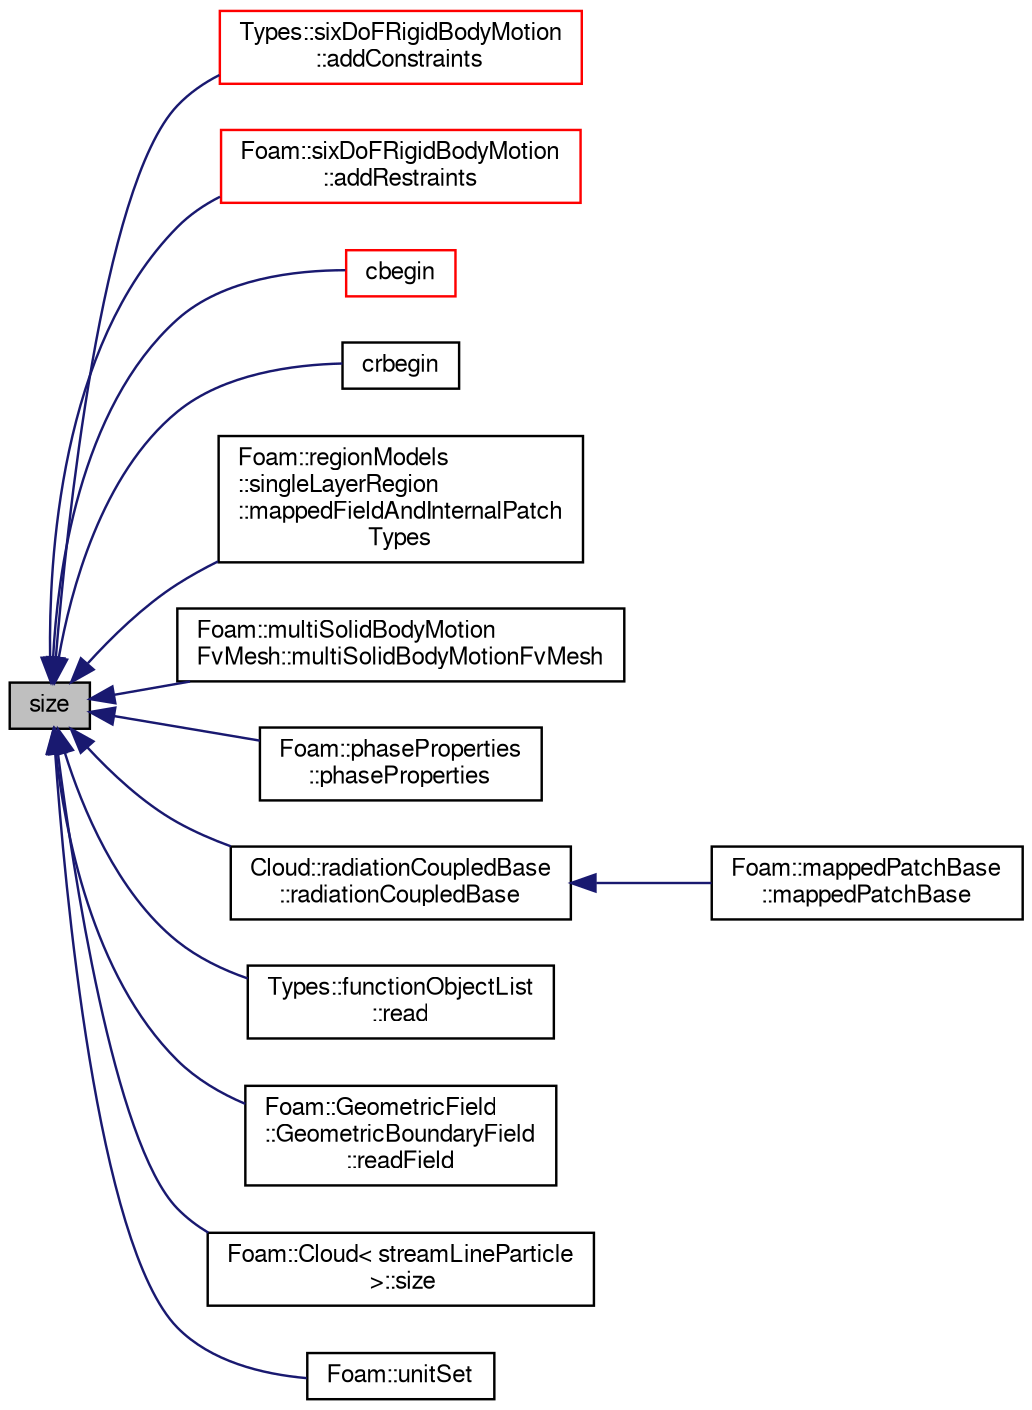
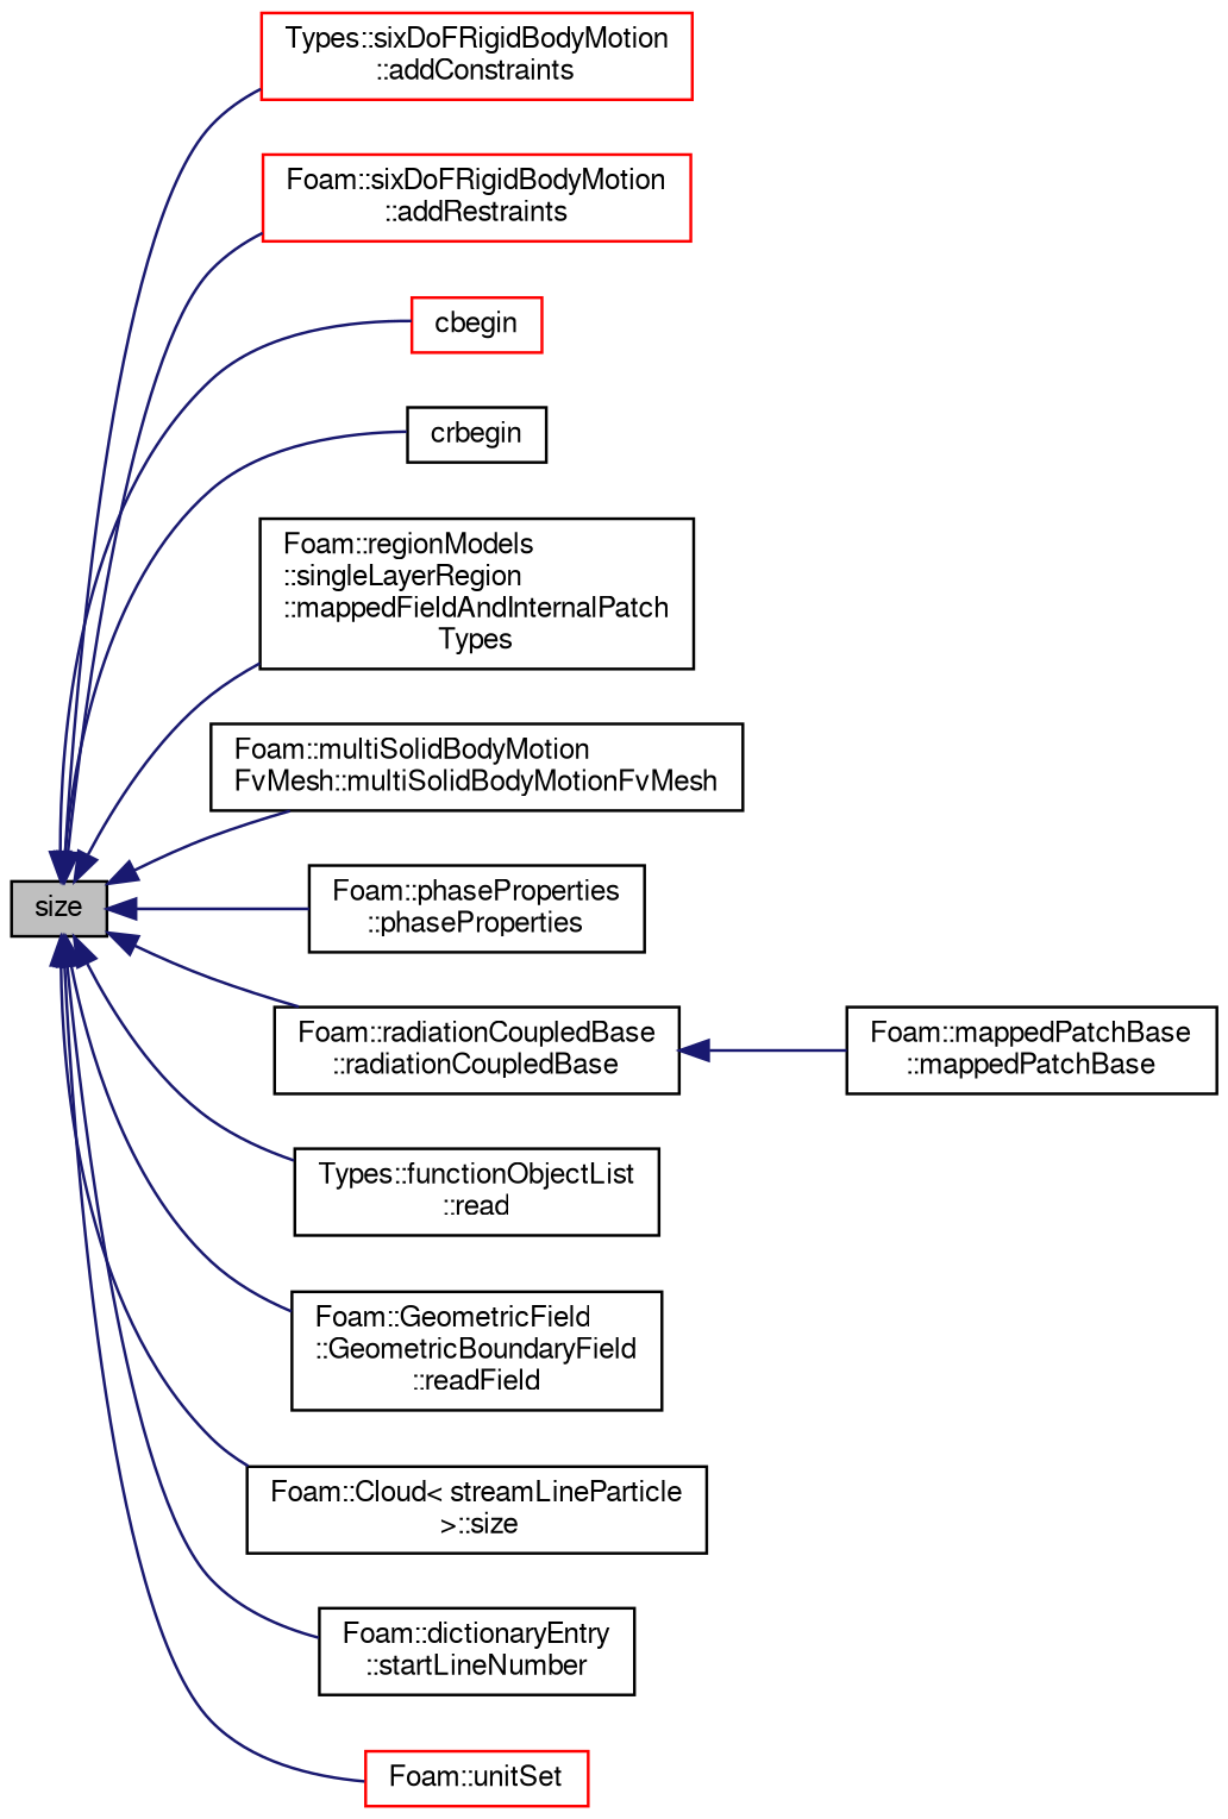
  digraph {
    rankdir=LR
    node [color=black fontname=FreeSans fontsize=10 shape=record]
    edge [color=midnightblue dir=back fontname=FreeSans fontsize=10 labelfontname=FreeSans labelfontsize=10 style=solid]
    n1 [fillcolor=grey75 fontcolor=black height=0.2 label=size style=filled width=0.4]
    n2 [color=red height=0.2 label="Types::sixDoFRigidBodyMotion\l::addConstraints" width=0.4]
    n3 [color=red height=0.2 label="Foam::sixDoFRigidBodyMotion\l::addRestraints" width=0.4]
    n4 [color=red height=0.2 label=cbegin width=0.4]
    n5 [height=0.2 label=crbegin width=0.4]
    n6 [height=0.2 label="Foam::regionModels\l::singleLayerRegion\l::mappedFieldAndInternalPatch\lTypes" width=0.4]
    n7 [height=0.2 label="Foam::multiSolidBodyMotion\lFvMesh::multiSolidBodyMotionFvMesh" width=0.4]
    n8 [height=0.2 label="Foam::phaseProperties\l::phaseProperties" width=0.4]
-   n9 [height=0.2 label="Cloud::radiationCoupledBase\l::radiationCoupledBase" width=0.4]
+   n9 [height=0.2 label="Foam::radiationCoupledBase\l::radiationCoupledBase" width=0.4]
    n10 [height=0.2 label="Types::functionObjectList\l::read" width=0.4]
    n11 [height=0.2 label="Foam::GeometricField\l::GeometricBoundaryField\l::readField" width=0.4]
    n12 [height=0.2 label="Foam::Cloud\< streamLineParticle\l \>::size" width=0.4]
-   n14 [height=0.2 label="Foam::unitSet" width=0.4]
+   n13 [height=0.2 label="Foam::dictionaryEntry\l::startLineNumber" width=0.4]
+   n14 [color=red height=0.2 label="Foam::unitSet" width=0.4]
    n15 [height=0.2 label="Foam::mappedPatchBase\l::mappedPatchBase" width=0.4]
    n1 -> n2
    n1 -> n3
    n1 -> n4
    n1 -> n5
    n1 -> n6
    n1 -> n7
    n1 -> n8
    n1 -> n9
    n1 -> n10
    n1 -> n11
    n1 -> n12
+   n1 -> n13
    n1 -> n14
    n9 -> n15
  }
